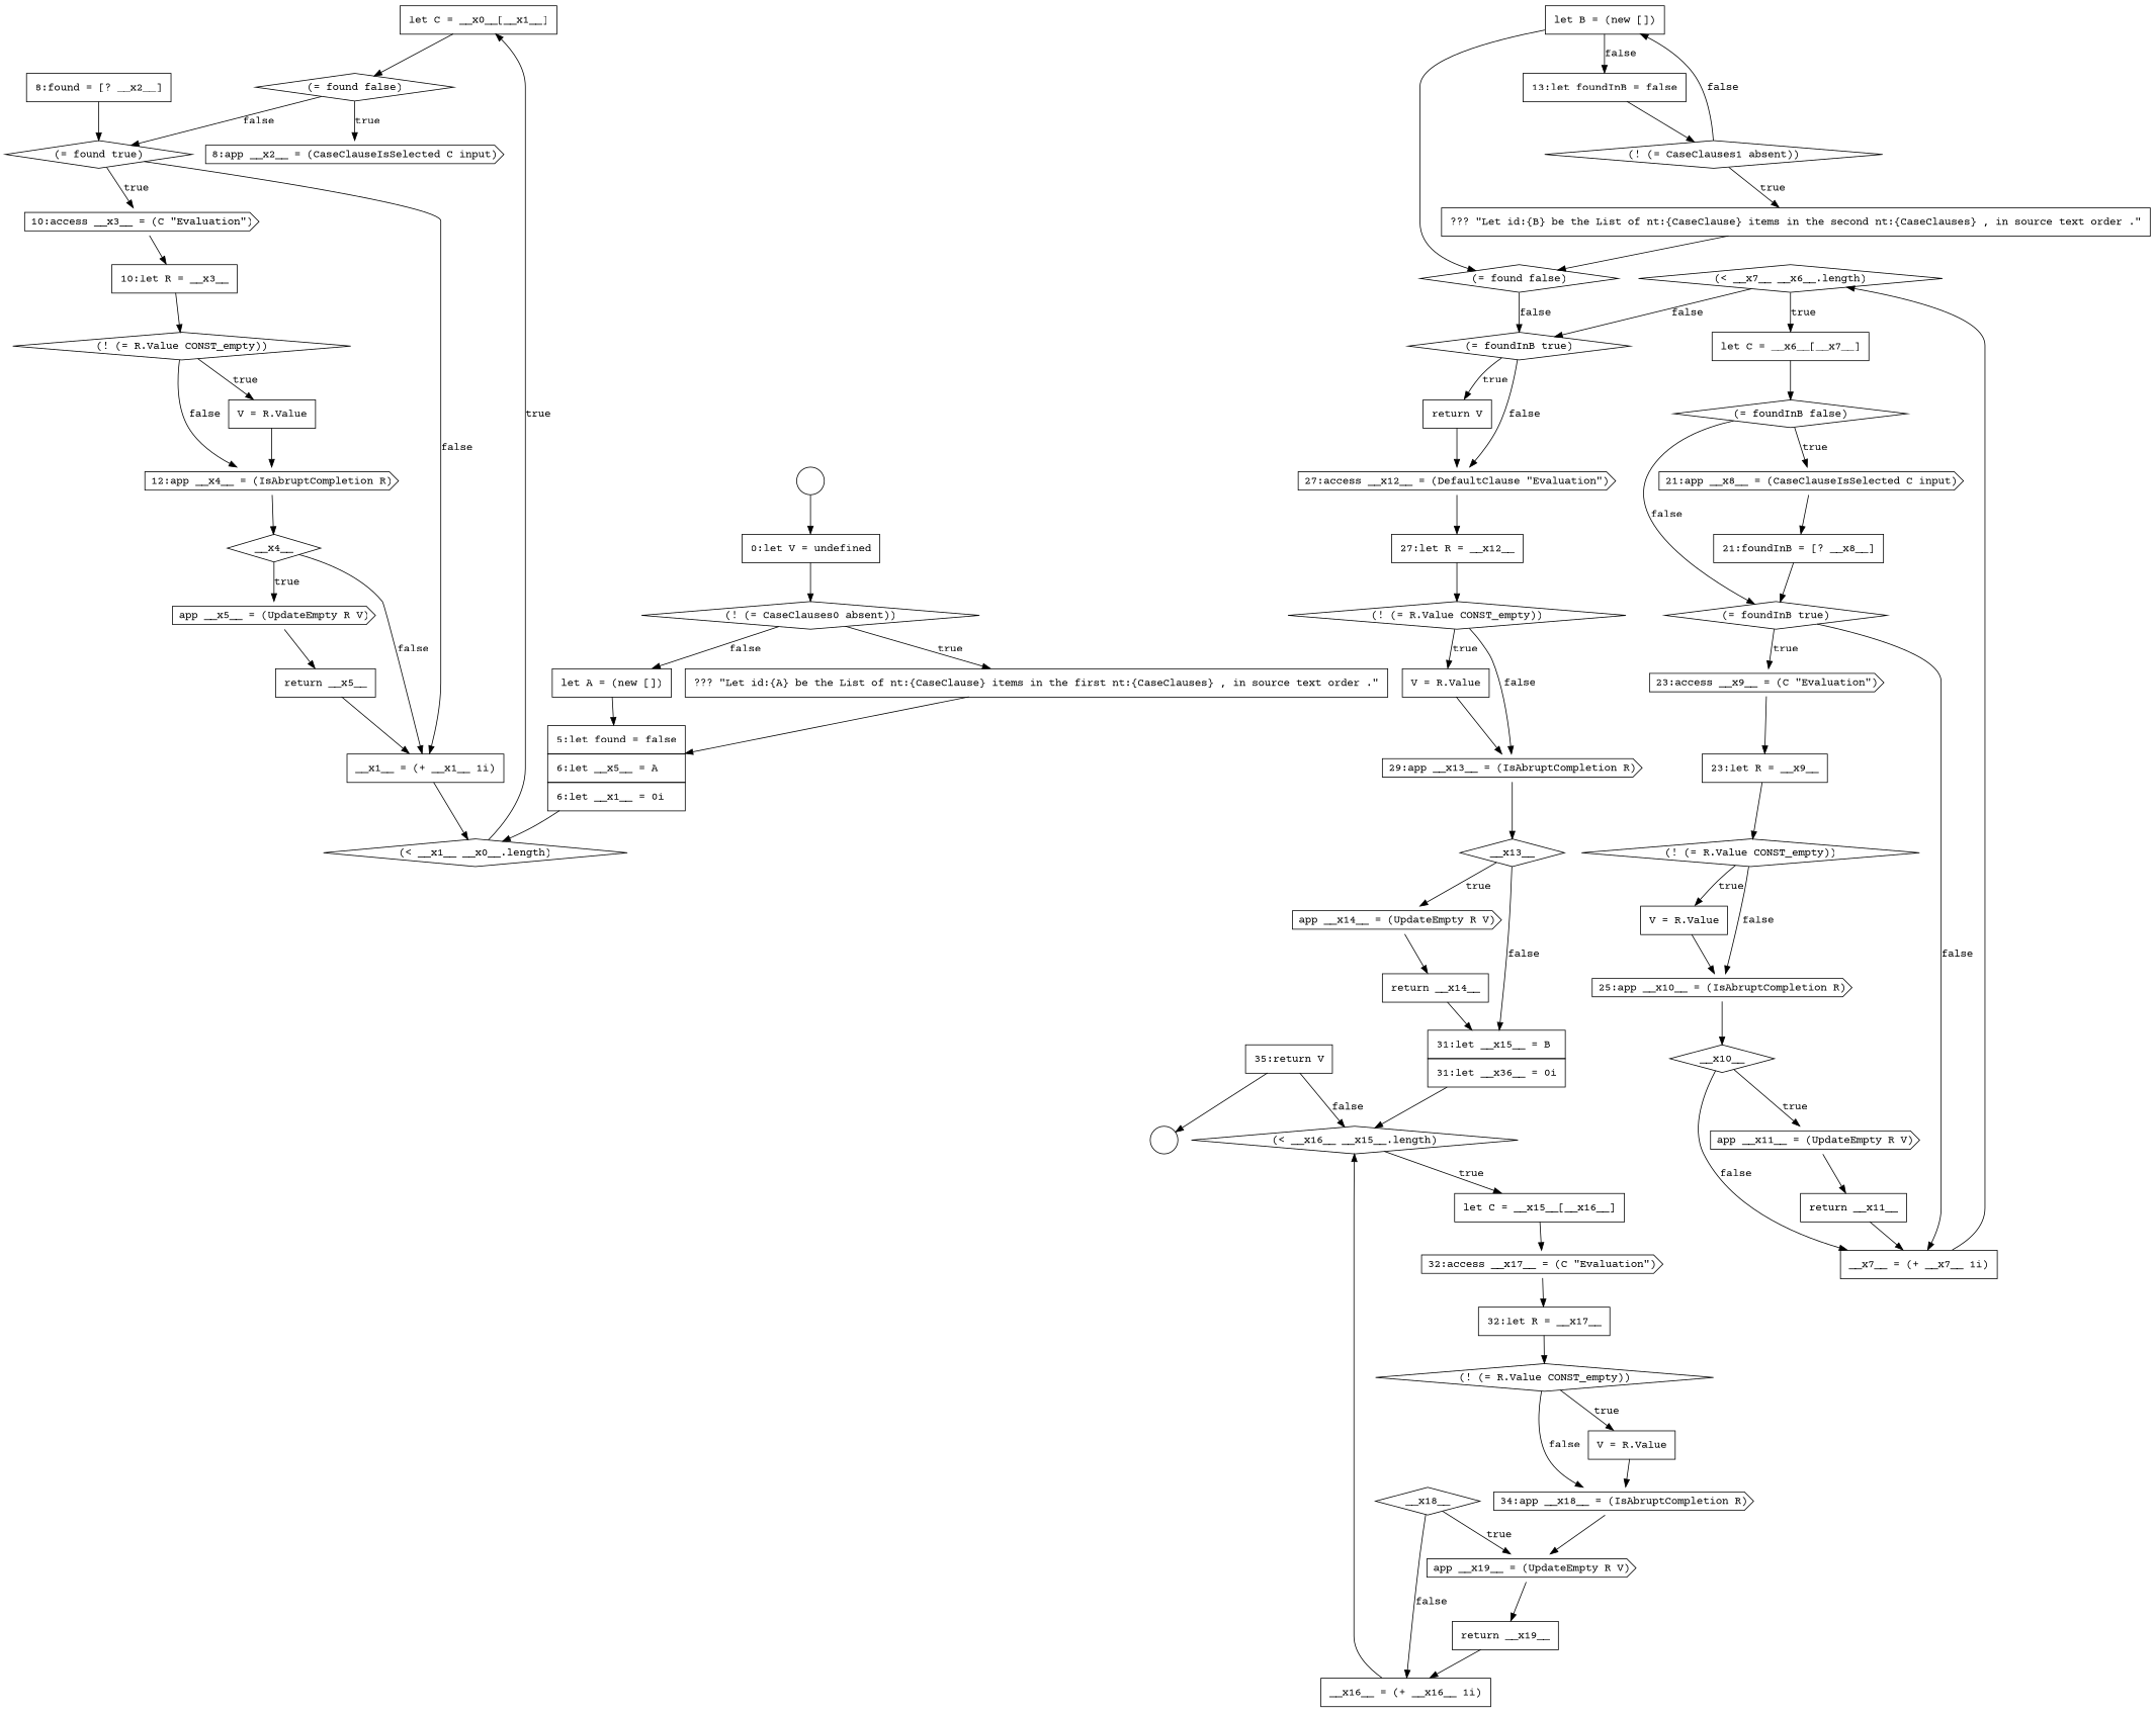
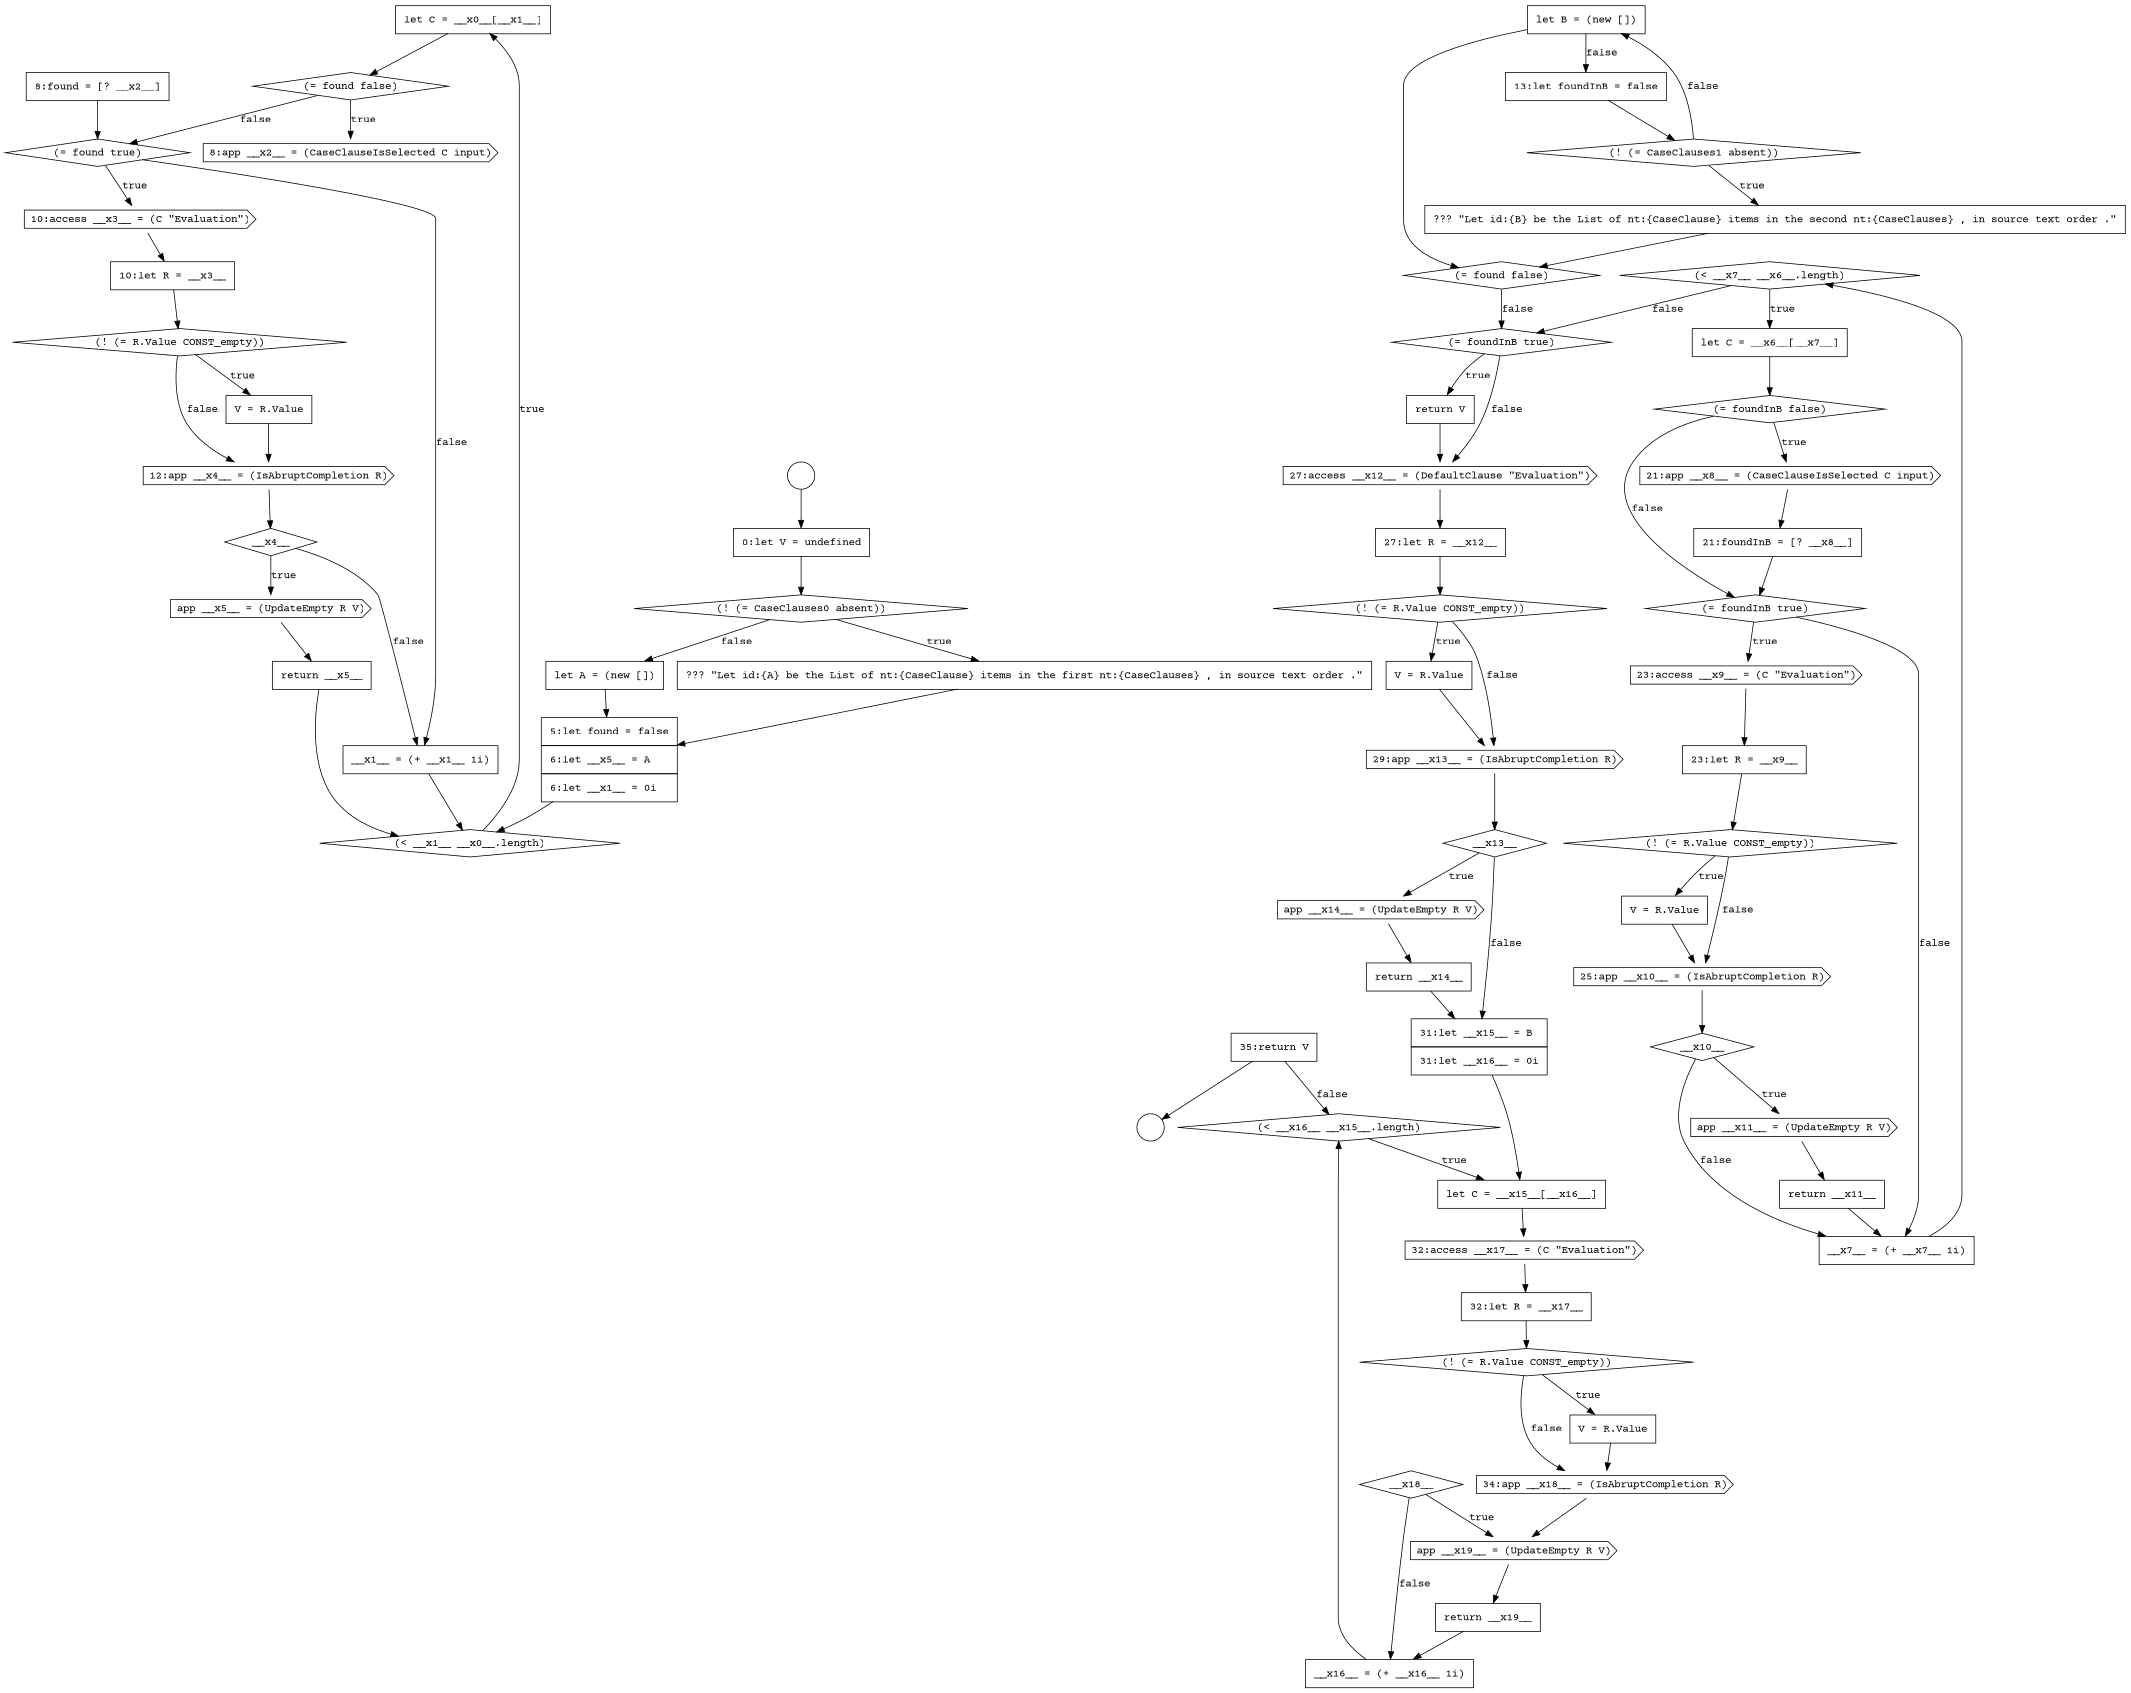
  digraph {
    fontname="Courier Prime"
    node [color=black fillcolor=white fontname="Courier Prime" shape=none style=filled]
    edge [color=black fontname="Courier Prime"]
    n1 [label=<<font color="black">     <table border="0" cellborder="1" cellspacing="0" cellpadding="10">       <tr><td align="left">let C = __x0__[__x1__]</td></tr>     </table>   </font>> margin=0]
    n2 [label=<<font color="black">(= found false)</font>> shape=diamond]
    n3 [label=<<font color="black">(= found true)</font>> shape=diamond]
    n4 [label=<<font color="black">8:app __x2__ = (CaseClauseIsSelected C input)</font>> shape=cds]
    n5 [label=<<font color="black">(&lt; __x7__ __x6__.length)</font>> shape=diamond]
    n6 [label=<<font color="black">(= foundInB true)</font>> shape=diamond]
    n7 [label=<<font color="black">     <table border="0" cellborder="1" cellspacing="0" cellpadding="10">       <tr><td align="left">let C = __x6__[__x7__]</td></tr>     </table>   </font>> margin=0]
    n8 [label=<<font color="black">     <table border="0" cellborder="1" cellspacing="0" cellpadding="10">       <tr><td align="left">0:let V = undefined</td></tr>     </table>   </font>> margin=0]
    n9 [label=<<font color="black">(! (= CaseClauses0 absent))</font>> shape=diamond]
    n10 [label=<<font color="black">     <table border="0" cellborder="1" cellspacing="0" cellpadding="10">       <tr><td align="left">??? &quot;Let id:{A} be the List of nt:{CaseClause} items in the first nt:{CaseClauses} , in source text order .&quot;</td></tr>     </table>   </font>> margin=0]
    n11 [label=<<font color="black">     <table border="0" cellborder="1" cellspacing="0" cellpadding="10">       <tr><td align="left">let A = (new [])</td></tr>     </table>   </font>> margin=0]
    n12 [label=<<font color="black">(= found false)</font>> shape=diamond]
    n13 [label=<<font color="black">27:access __x12__ = (DefaultClause &quot;Evaluation&quot;)</font>> shape=cds]
    n14 [label=<<font color="black">     <table border="0" cellborder="1" cellspacing="0" cellpadding="10">       <tr><td align="left">return V</td></tr>     </table>   </font>> margin=0]
    n15 [label=<<font color="black">(! (= R.Value CONST_empty))</font>> shape=diamond]
    n16 [label=<<font color="black">     <table border="0" cellborder="1" cellspacing="0" cellpadding="10">       <tr><td align="left">V = R.Value</td></tr>     </table>   </font>> margin=0]
    n17 [label=<<font color="black">25:app __x10__ = (IsAbruptCompletion R)</font>> shape=cds]
    n18 [label=<<font color="black">__x10__</font>> shape=diamond]
    n19 [label=<<font color="black">     <table border="0" cellborder="1" cellspacing="0" cellpadding="10">       <tr><td align="left">__x1__ = (+ __x1__ 1i)</td></tr>     </table>   </font>> margin=0]
    n20 [label=<<font color="black">(&lt; __x1__ __x0__.length)</font>> shape=diamond]
    n21 [label=<<font color="black">__x4__</font>> shape=diamond]
    n22 [label=<<font color="black">app __x5__ = (UpdateEmpty R V)</font>> shape=cds]
    n23 [label=<<font color="black">     <table border="0" cellborder="1" cellspacing="0" cellpadding="10">       <tr><td align="left">return __x5__</td></tr>     </table>   </font>> margin=0]
    n24 [label=<<font color="black">10:access __x3__ = (C &quot;Evaluation&quot;)</font>> shape=cds]
    n25 [label=<<font color="black">     <table border="0" cellborder="1" cellspacing="0" cellpadding="10">       <tr><td align="left">10:let R = __x3__</td></tr>     </table>   </font>> margin=0]
    n26 [label=<<font color="black">(! (= R.Value CONST_empty))</font>> shape=diamond]
    n27 [label=<<font color="black">     <table border="0" cellborder="1" cellspacing="0" cellpadding="10">       <tr><td align="left">V = R.Value</td></tr>     </table>   </font>> margin=0]
    n28 [label=<<font color="black">29:app __x13__ = (IsAbruptCompletion R)</font>> shape=cds]
    n29 [label=<<font color="black">__x13__</font>> shape=diamond]
    n30 [label=<<font color="black">     <table border="0" cellborder="1" cellspacing="0" cellpadding="10">       <tr><td align="left">__x16__ = (+ __x16__ 1i)</td></tr>     </table>   </font>> margin=0]
    n31 [label=<<font color="black">(&lt; __x16__ __x15__.length)</font>> shape=diamond]
    n32 [label=<<font color="black">     <table border="0" cellborder="1" cellspacing="0" cellpadding="10">       <tr><td align="left">let C = __x15__[__x16__]</td></tr>     </table>   </font>> margin=0]
    n33 [label=<<font color="black">     <table border="0" cellborder="1" cellspacing="0" cellpadding="10">       <tr><td align="left">21:foundInB = [? __x8__]</td></tr>     </table>   </font>> margin=0]
    n34 [label=<<font color="black">(= foundInB true)</font>> shape=diamond]
    n35 [label=<<font color="black">23:access __x9__ = (C &quot;Evaluation&quot;)</font>> shape=cds]
    n36 [label=<<font color="black">     <table border="0" cellborder="1" cellspacing="0" cellpadding="10">       <tr><td align="left">__x7__ = (+ __x7__ 1i)</td></tr>     </table>   </font>> margin=0]
    n37 [label=<<font color="black">     <table border="0" cellborder="1" cellspacing="0" cellpadding="10">       <tr><td align="left">23:let R = __x9__</td></tr>     </table>   </font>> margin=0]
    n38 [label=<<font color="black">     <table border="0" cellborder="1" cellspacing="0" cellpadding="10">       <tr><td align="left">13:let foundInB = false</td></tr>     </table>   </font>> margin=0]
    n39 [label=<<font color="black">(! (= CaseClauses1 absent))</font>> shape=diamond]
    n40 [label=<<font color="black">     <table border="0" cellborder="1" cellspacing="0" cellpadding="10">       <tr><td align="left">let B = (new [])</td></tr>     </table>   </font>> margin=0]
    n41 [label=<<font color="black">     <table border="0" cellborder="1" cellspacing="0" cellpadding="10">       <tr><td align="left">??? &quot;Let id:{B} be the List of nt:{CaseClause} items in the second nt:{CaseClauses} , in source text order .&quot;</td></tr>     </table>   </font>> margin=0]
    n42 [label=<<font color="black">     <table border="0" cellborder="1" cellspacing="0" cellpadding="10">       <tr><td align="left">V = R.Value</td></tr>     </table>   </font>> margin=0]
    n43 [label=<<font color="black">12:app __x4__ = (IsAbruptCompletion R)</font>> shape=cds]
    n44 [label=<<font color="black">app __x14__ = (UpdateEmpty R V)</font>> shape=cds]
-   n45 [label=<<font color="black">     <table border="0" cellborder="1" cellspacing="0" cellpadding="10">       <tr><td align="left">31:let __x15__ = B</td></tr>       <tr><td align="left">31:let __x36__ = 0i</td></tr>     </table>   </font>> margin=0]
+   n45 [label=<<font color="black">     <table border="0" cellborder="1" cellspacing="0" cellpadding="10">       <tr><td align="left">31:let __x15__ = B</td></tr>       <tr><td align="left">31:let __x16__ = 0i</td></tr>     </table>   </font>> margin=0]
    n46 [label=<<font color="black">     <table border="0" cellborder="1" cellspacing="0" cellpadding="10">       <tr><td align="left">return __x14__</td></tr>     </table>   </font>> margin=0]
    n47 [label=<<font color="black">     <table border="0" cellborder="1" cellspacing="0" cellpadding="10">       <tr><td align="left">35:return V</td></tr>     </table>   </font>> margin=0]
    n48 [label=" " shape=circle]
    n49 [label=<<font color="black">     <table border="0" cellborder="1" cellspacing="0" cellpadding="10">       <tr><td align="left">27:let R = __x12__</td></tr>     </table>   </font>> margin=0]
    n50 [label=<<font color="black">(= foundInB false)</font>> shape=diamond]
    n51 [label=<<font color="black">34:app __x18__ = (IsAbruptCompletion R)</font>> shape=cds]
    n52 [label=<<font color="black">app __x19__ = (UpdateEmpty R V)</font>> shape=cds]
    n53 [label=<<font color="black">__x18__</font>> shape=diamond]
    n54 [label=<<font color="black">32:access __x17__ = (C &quot;Evaluation&quot;)</font>> shape=cds]
    n55 [label=<<font color="black">     <table border="0" cellborder="1" cellspacing="0" cellpadding="10">       <tr><td align="left">5:let found = false</td></tr>       <tr><td align="left">6:let __x5__ = A</td></tr>       <tr><td align="left">6:let __x1__ = 0i</td></tr>     </table>   </font>> margin=0]
    n56 [label=<<font color="black">     <table border="0" cellborder="1" cellspacing="0" cellpadding="10">       <tr><td align="left">return __x11__</td></tr>     </table>   </font>> margin=0]
    n57 [label=<<font color="black">(! (= R.Value CONST_empty))</font>> shape=diamond]
    n58 [label=<<font color="black">     <table border="0" cellborder="1" cellspacing="0" cellpadding="10">       <tr><td align="left">V = R.Value</td></tr>     </table>   </font>> margin=0]
    n59 [label=<<font color="black">     <table border="0" cellborder="1" cellspacing="0" cellpadding="10">       <tr><td align="left">return __x19__</td></tr>     </table>   </font>> margin=0]
    n60 [label=<<font color="black">21:app __x8__ = (CaseClauseIsSelected C input)</font>> shape=cds]
    n61 [label=<<font color="black">app __x11__ = (UpdateEmpty R V)</font>> shape=cds]
    n62 [label=<<font color="black">     <table border="0" cellborder="1" cellspacing="0" cellpadding="10">       <tr><td align="left">32:let R = __x17__</td></tr>     </table>   </font>> margin=0]
    n63 [label=<<font color="black">(! (= R.Value CONST_empty))</font>> shape=diamond]
    n64 [label=<<font color="black">     <table border="0" cellborder="1" cellspacing="0" cellpadding="10">       <tr><td align="left">8:found = [? __x2__]</td></tr>     </table>   </font>> margin=0]
    n65 [label=" " shape=circle]
    n1 -> n2
    n2 -> n3 [label=<<font color="black">false</font>>]
    n2 -> n4 [label=<<font color="black">true</font>>]
    n3 -> n19 [label=<<font color="black">false</font>>]
    n3 -> n24 [label=<<font color="black">true</font>>]
    n5 -> n6 [label=<<font color="black">false</font>>]
    n5 -> n7 [label=<<font color="black">true</font>>]
    n6 -> n13 [label=<<font color="black">false</font>>]
    n6 -> n14 [label=<<font color="black">true</font>>]
    n7 -> n50
    n8 -> n9
    n9 -> n10 [label=<<font color="black">true</font>>]
    n9 -> n11 [label=<<font color="black">false</font>>]
    n10 -> n55
    n11 -> n55
    n12 -> n6 [label=<<font color="black">false</font>>]
    n13 -> n49
    n14 -> n13
    n15 -> n16 [label=<<font color="black">true</font>>]
    n15 -> n17 [label=<<font color="black">false</font>>]
    n16 -> n17
    n17 -> n18
    n18 -> n36 [label=<<font color="black">false</font>>]
    n18 -> n61 [label=<<font color="black">true</font>>]
    n19 -> n20
    n20 -> n1 [label=<<font color="black">true</font>>]
    n21 -> n19 [label=<<font color="black">false</font>>]
    n21 -> n22 [label=<<font color="black">true</font>>]
    n22 -> n23
-   n23 -> n19
+   n23 -> n20
    n24 -> n25
    n25 -> n63
    n26 -> n27 [label=<<font color="black">true</font>>]
    n26 -> n28 [label=<<font color="black">false</font>>]
    n27 -> n28
    n28 -> n29
    n29 -> n44 [label=<<font color="black">true</font>>]
    n29 -> n45 [label=<<font color="black">false</font>>]
    n30 -> n31
    n31 -> n32 [label=<<font color="black">true</font>>]
    n32 -> n54
    n33 -> n34
    n34 -> n35 [label=<<font color="black">true</font>>]
    n34 -> n36 [label=<<font color="black">false</font>>]
    n35 -> n37
    n36 -> n5
    n37 -> n15
    n38 -> n39
    n39 -> n40 [label=<<font color="black">false</font>>]
    n39 -> n41 [label=<<font color="black">true</font>>]
    n40 -> n12
    n40 -> n38 [label=<<font color="black">false</font>>]
    n41 -> n12
    n42 -> n43
    n43 -> n21
    n44 -> n46
-   n45 -> n31
+   n45 -> n32
    n46 -> n45
    n47 -> n31 [label=<<font color="black">false</font>>]
    n47 -> n48
    n49 -> n26
    n50 -> n34 [label=<<font color="black">false</font>>]
    n50 -> n60 [label=<<font color="black">true</font>>]
    n51 -> n52
    n52 -> n59
    n53 -> n30 [label=<<font color="black">false</font>>]
    n53 -> n52 [label=<<font color="black">true</font>>]
    n54 -> n62
    n55 -> n20
    n56 -> n36
    n57 -> n51 [label=<<font color="black">false</font>>]
    n57 -> n58 [label=<<font color="black">true</font>>]
    n58 -> n51
    n59 -> n30
    n60 -> n33
    n61 -> n56
    n62 -> n57
    n63 -> n42 [label=<<font color="black">true</font>>]
    n63 -> n43 [label=<<font color="black">false</font>>]
    n64 -> n3
    n65 -> n8
  }
